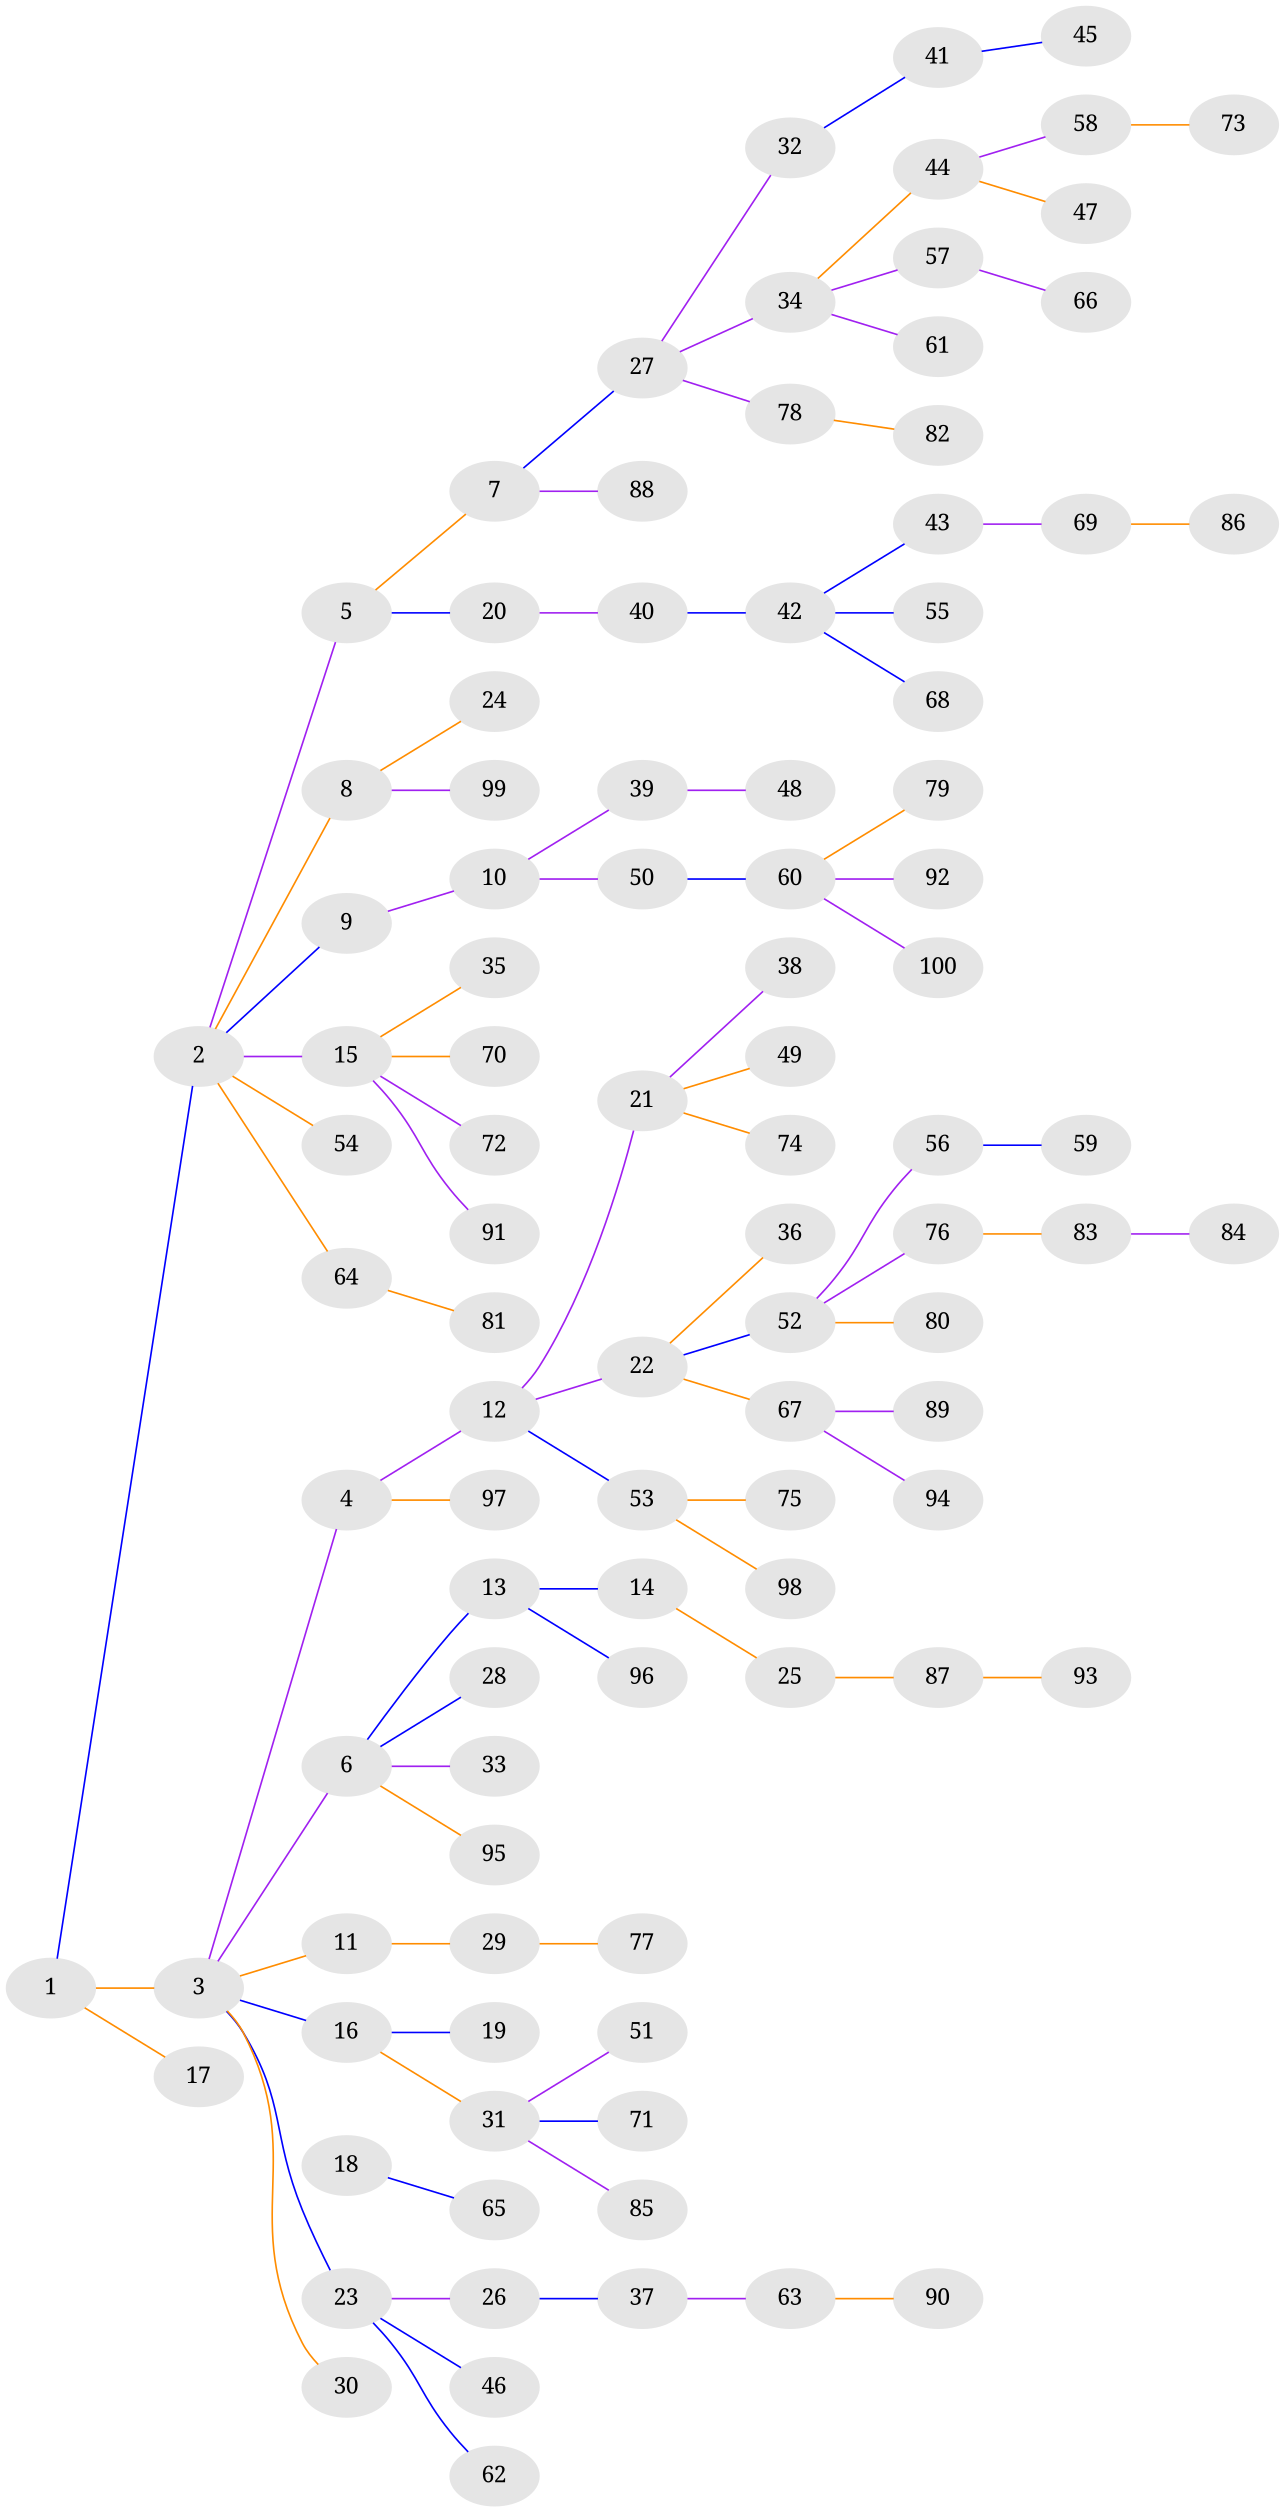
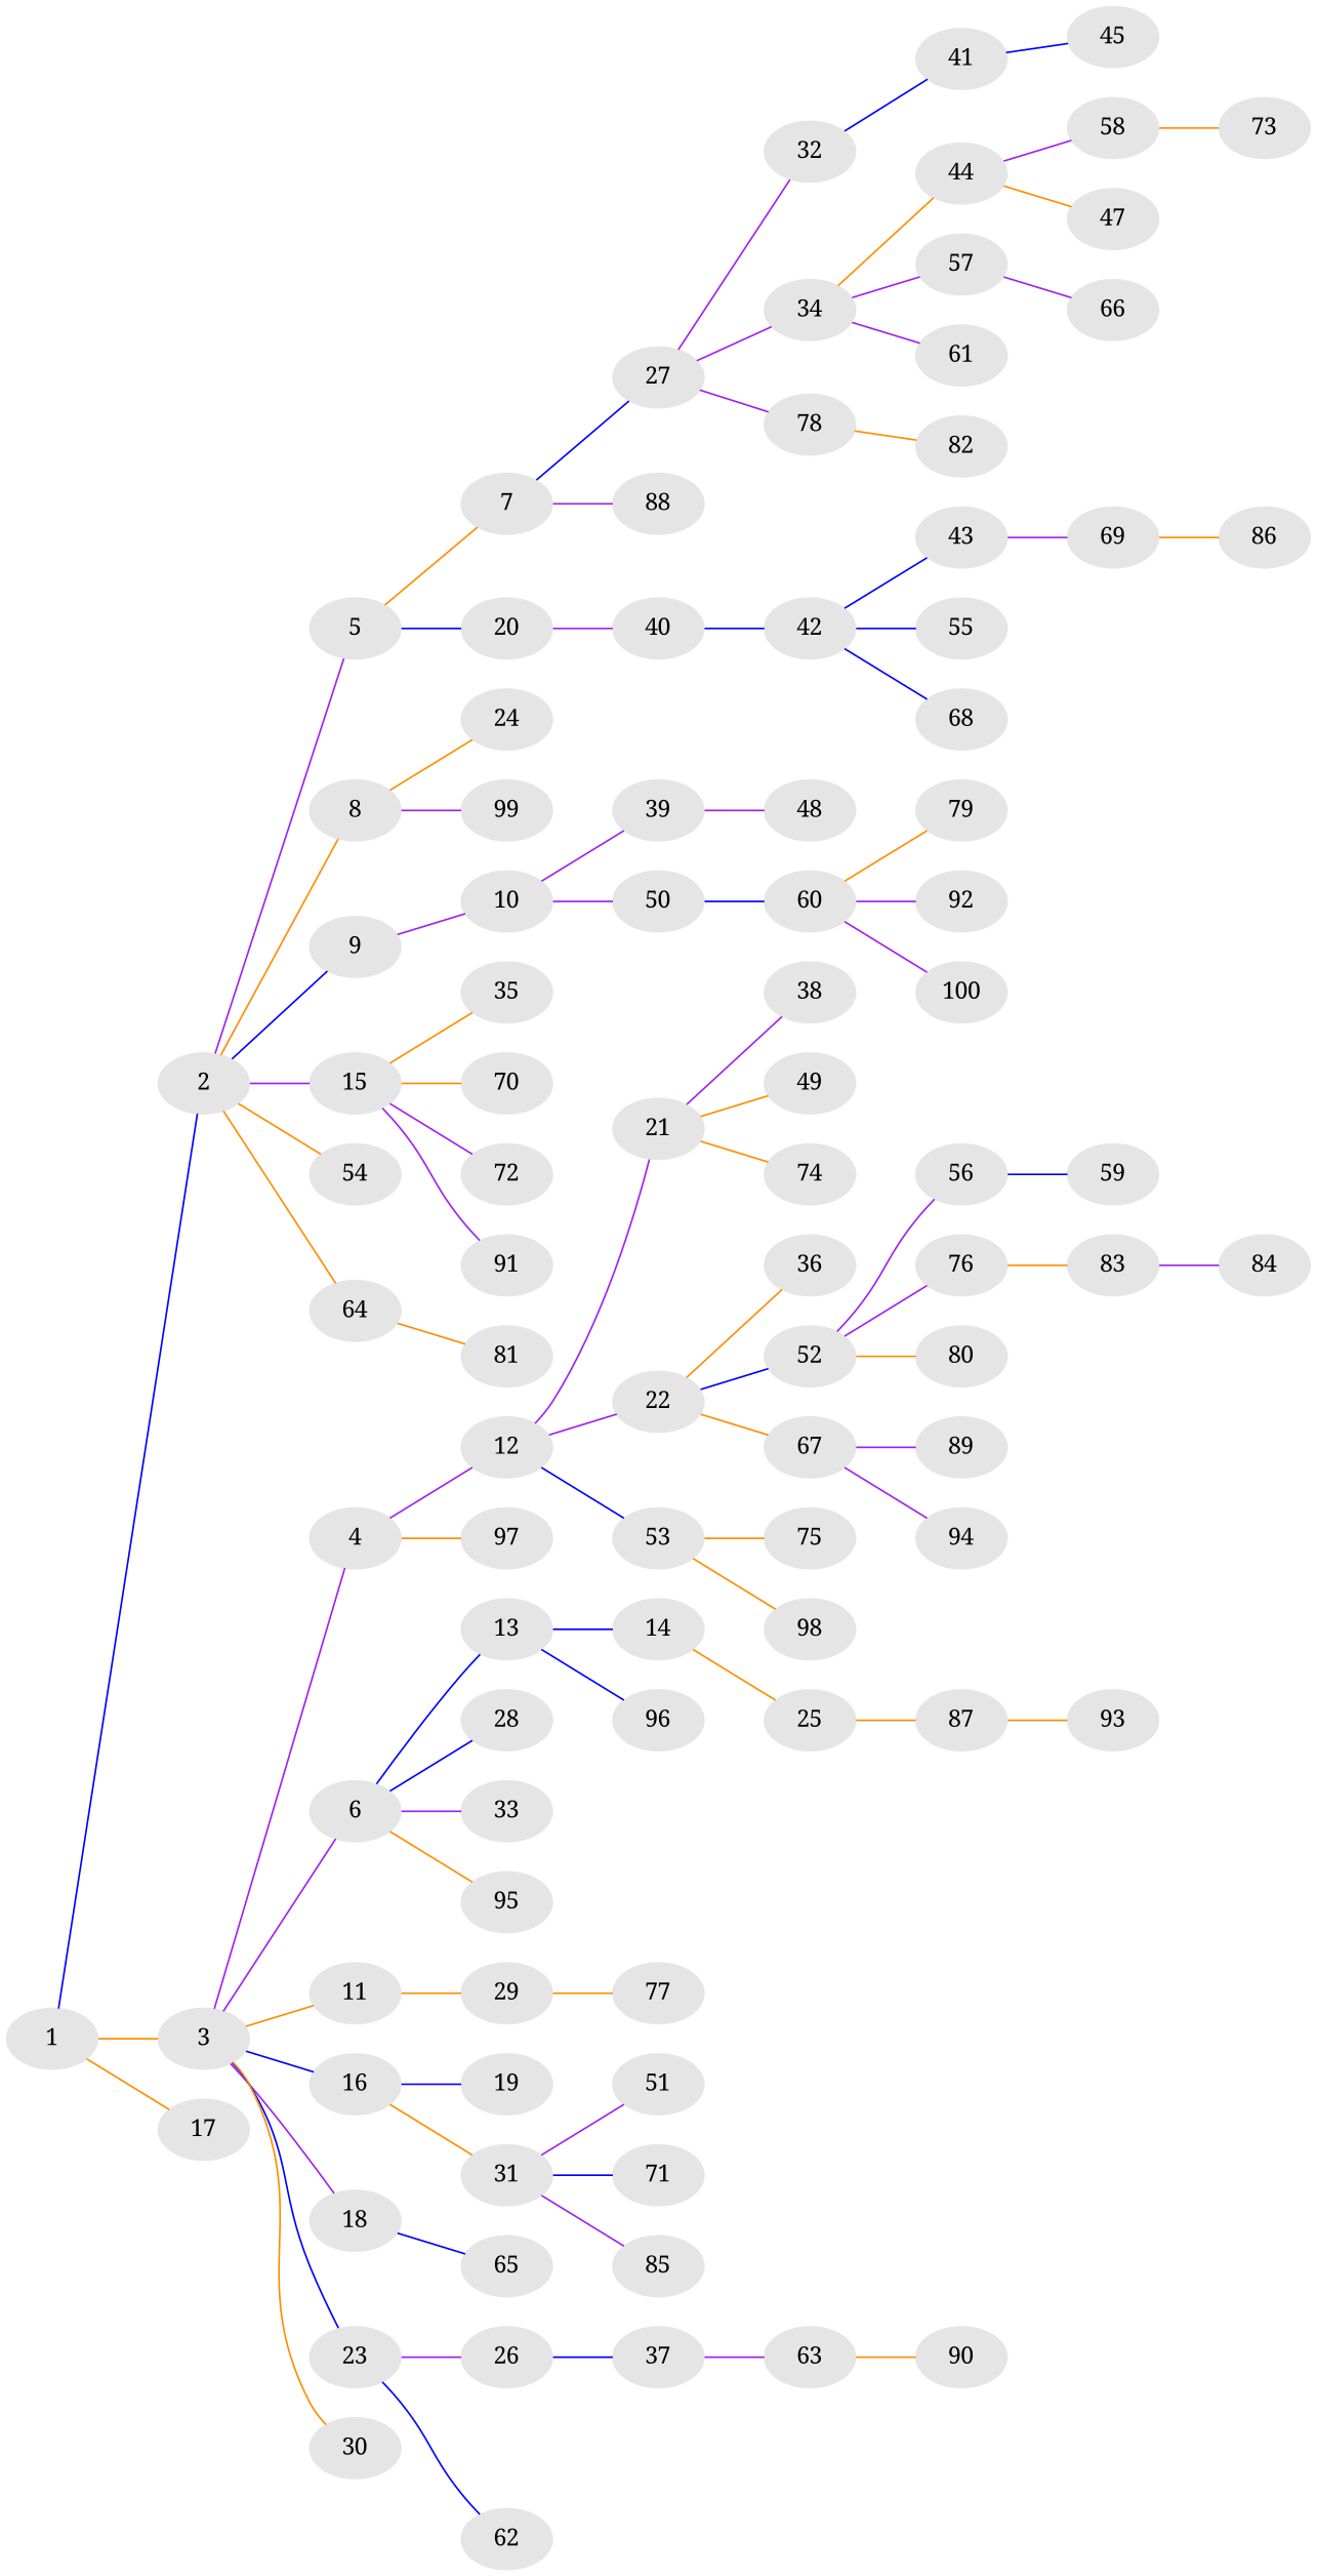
  graph {
    fontname="Noto Serif"
    rankdir=LR
    node [color=gray90 fontname="Noto Serif" style=filled]
    edge [color=purple fontname="Noto Serif"]
    1
    2
    3
    17
    5
    8
    9
    15
    54
    64
    4
    6
    11
    16
    18
    23
    30
    7
    20
    24
    99
    10
    35
    70
    72
    91
    81
    12
    97
    13
    28
    33
    95
    29
    19
    31
    65
    26
-   46
    62
    21
    22
    53
    27
    88
    40
    14
    96
    32
    34
    78
    39
    50
    48
    60
    77
    38
    49
    74
    36
    52
    67
    75
    98
    25
    87
    51
    71
    85
    42
    56
    76
    80
    89
    94
    37
    93
    63
    41
    44
    57
    61
    82
    45
    58
    47
    66
    90
    43
    55
    68
    73
    69
    86
    79
    92
    100
    59
    83
    84
    1 -- 2 [color=blue]
    1 -- 3 [color=darkorange]
    1 -- 17 [color=darkorange]
    2 -- 5
    2 -- 8 [color=darkorange]
    2 -- 9 [color=blue]
    2 -- 15
    2 -- 54 [color=darkorange]
    2 -- 64 [color=darkorange]
    3 -- 4
    3 -- 6
    3 -- 11 [color=darkorange]
    3 -- 16 [color=blue]
+   3 -- 18
    3 -- 23 [color=blue]
    3 -- 30 [color=darkorange]
    5 -- 7 [color=darkorange]
    5 -- 20 [color=blue]
    8 -- 24 [color=darkorange]
    8 -- 99
    9 -- 10
    15 -- 35 [color=darkorange]
    15 -- 70 [color=darkorange]
    15 -- 72
    15 -- 91
    64 -- 81 [color=darkorange]
    4 -- 12
    4 -- 97 [color=darkorange]
    6 -- 13 [color=blue]
    6 -- 28 [color=blue]
    6 -- 33
    6 -- 95 [color=darkorange]
    11 -- 29 [color=darkorange]
    16 -- 19 [color=blue]
    16 -- 31 [color=darkorange]
    18 -- 65 [color=blue]
    23 -- 26
-   23 -- 46 [color=blue]
    23 -- 62 [color=blue]
    7 -- 27 [color=blue]
    7 -- 88
    20 -- 40
    10 -- 39
    10 -- 50
    12 -- 21
    12 -- 22
    12 -- 53 [color=blue]
    13 -- 14 [color=blue]
    13 -- 96 [color=blue]
    29 -- 77 [color=darkorange]
    31 -- 51
    31 -- 71 [color=blue]
    31 -- 85
    26 -- 37 [color=blue]
    21 -- 38
    21 -- 49 [color=darkorange]
    21 -- 74 [color=darkorange]
    22 -- 36 [color=darkorange]
    22 -- 52 [color=blue]
    22 -- 67 [color=darkorange]
    53 -- 75 [color=darkorange]
    53 -- 98 [color=darkorange]
    27 -- 32
    27 -- 34
    27 -- 78
    40 -- 42 [color=blue]
    14 -- 25 [color=darkorange]
    32 -- 41 [color=blue]
    34 -- 44 [color=darkorange]
    34 -- 57
    34 -- 61
    78 -- 82 [color=darkorange]
    39 -- 48
    50 -- 60 [color=blue]
    60 -- 79 [color=darkorange]
    60 -- 92
    60 -- 100
    52 -- 56
    52 -- 76
    52 -- 80 [color=darkorange]
    67 -- 89
    67 -- 94
    25 -- 87 [color=darkorange]
    87 -- 93 [color=darkorange]
    42 -- 43 [color=blue]
    42 -- 55 [color=blue]
    42 -- 68 [color=blue]
    56 -- 59 [color=blue]
    76 -- 83 [color=darkorange]
    37 -- 63
    63 -- 90 [color=darkorange]
    41 -- 45 [color=blue]
    44 -- 58
    44 -- 47 [color=darkorange]
    57 -- 66
    58 -- 73 [color=darkorange]
    43 -- 69
    69 -- 86 [color=darkorange]
    83 -- 84
  }
